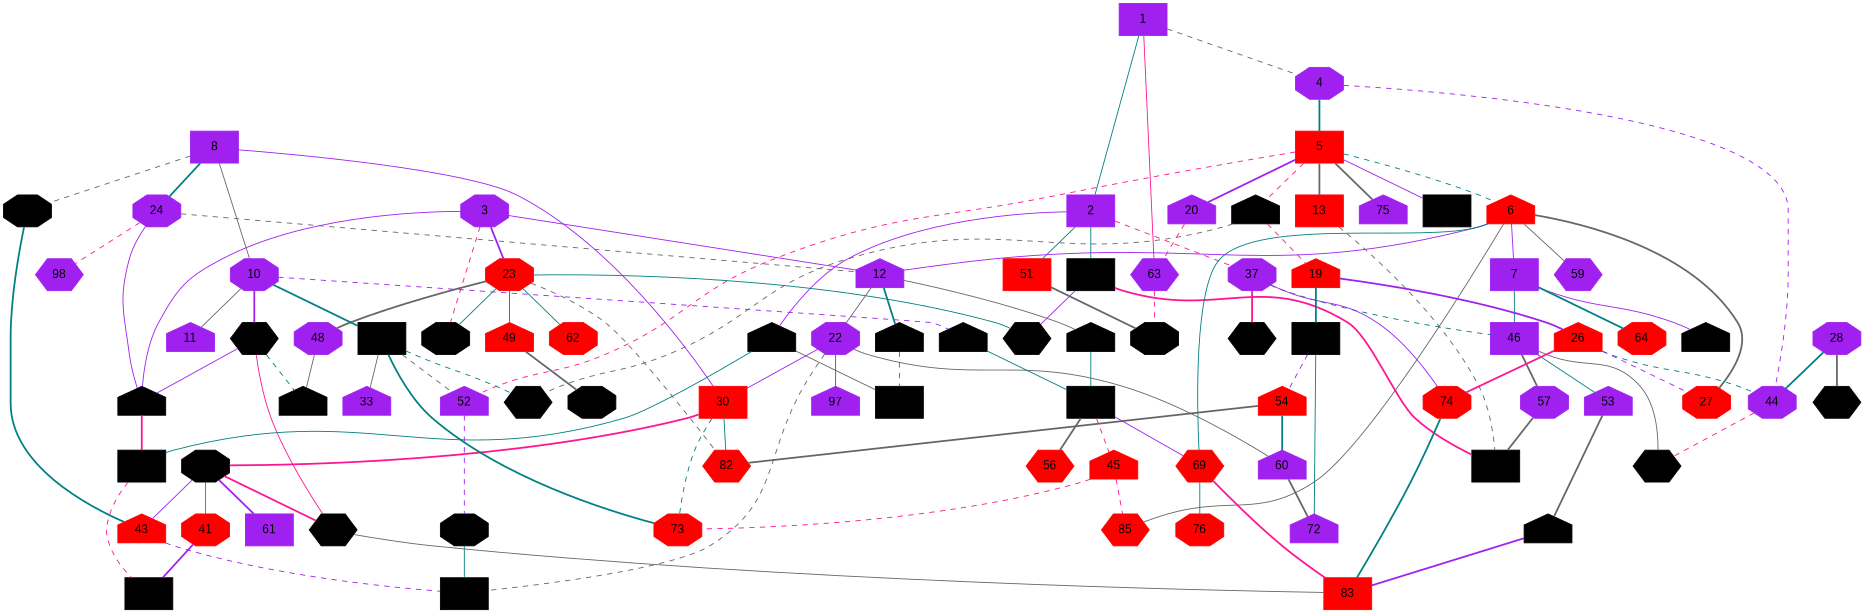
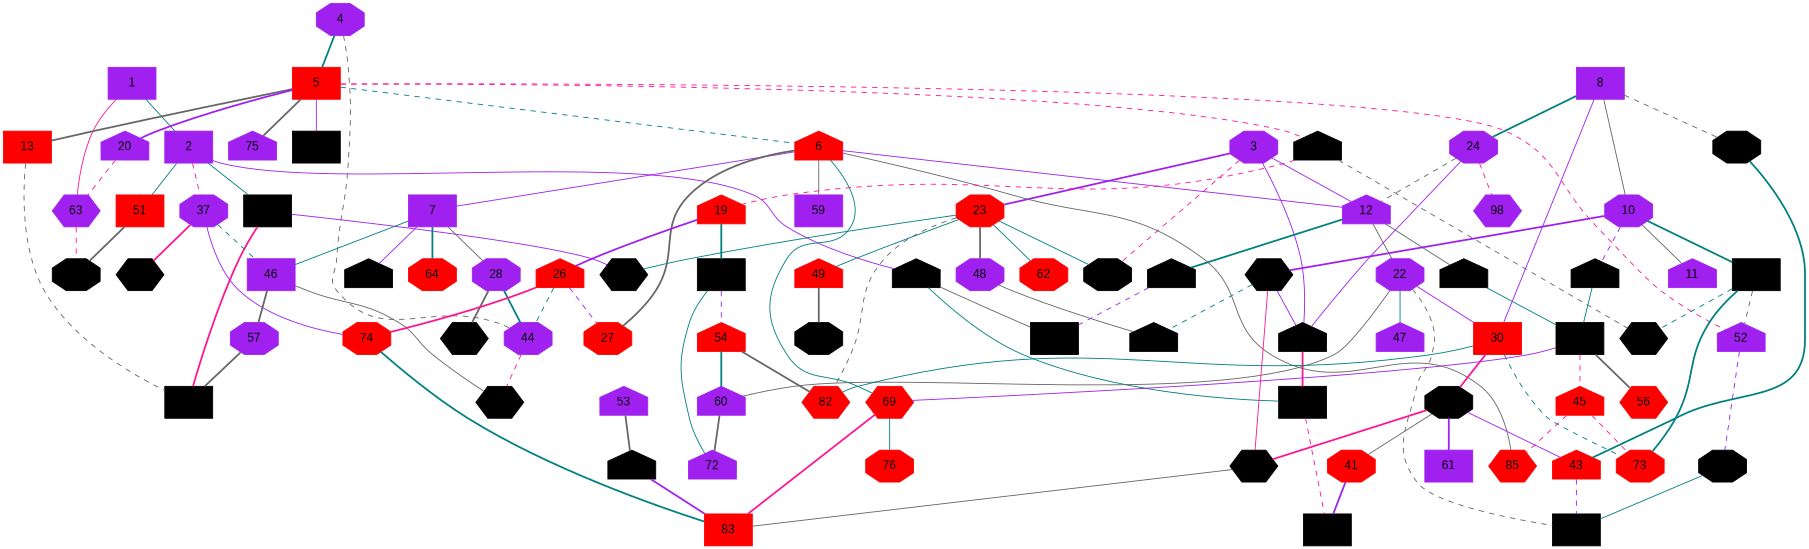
  graph {
    fontname="Liberation Sans"
    node [color=black fontname="Liberation Sans" shape=house style=filled]
    edge [color=gray40 fontname="Liberation Sans" style=solid]
    1 [color=purple shape=box]
    2 [color=purple shape=box]
    4 [color=purple shape=octagon]
    63 [color=purple shape=hexagon]
    31
    32 [shape=box]
    37 [color=purple shape=octagon]
    51 [color=red shape=box]
    3 [color=purple shape=octagon]
    12 [color=purple]
    23 [color=red shape=octagon]
    29
    79 [shape=octagon]
    5 [color=red shape=box]
    44 [color=purple shape=octagon]
    78 [shape=octagon]
    66 [shape=box]
    38 [shape=box]
    70 [shape=box]
    67 [shape=hexagon]
    46 [color=purple shape=box]
    74 [color=red shape=octagon]
    42 [shape=hexagon]
    14
    15
    22 [color=purple shape=octagon]
    48 [color=purple shape=octagon]
    49 [color=red]
    62 [color=red shape=octagon]
    82 [color=red shape=hexagon]
    6 [color=red]
    9
    13 [color=red shape=box]
    20 [color=purple]
    52 [color=purple]
    75 [color=purple]
    80 [shape=box]
    8 [color=purple shape=box]
    10 [color=purple shape=octagon]
    17 [shape=octagon]
    24 [color=purple shape=octagon]
    30 [color=red shape=box]
    50 [shape=hexagon]
    7 [color=purple shape=box]
    27 [color=red shape=octagon]
-   59 [color=purple shape=hexagon]
+   59 [color=purple shape=box]
    69 [color=red shape=hexagon]
    85 [color=red shape=hexagon]
    19 [color=red]
    36 [shape=hexagon]
    55 [shape=octagon]
    25
    28 [color=purple shape=octagon]
    64 [color=red shape=octagon]
    83 [color=red shape=box]
    76 [color=red shape=octagon]
    35 [shape=hexagon]
    53 [color=purple]
    57 [color=purple shape=octagon]
    11 [color=purple]
    16
    18 [shape=box]
    21 [shape=hexagon]
    43 [color=red]
    n65 [color=purple label=98 shape=hexagon]
    73 [color=red shape=octagon]
    34 [shape=octagon]
    26 [color=red]
    40 [shape=box]
    39 [shape=box]
-   33 [color=purple]
    71
    77 [shape=hexagon]
-   47 [color=purple label=97]
+   47 [color=purple]
    60 [color=purple]
    84 [shape=box]
    45 [color=red]
    56 [color=red shape=hexagon]
    72 [color=purple]
    54 [color=red]
    58 [shape=octagon]
    81 [shape=box]
    41 [color=red shape=octagon]
    61 [color=purple shape=box]
    65
    1 -- 2 [color=teal]
-   1 -- 4 [style=dashed]
    1 -- 63 [color=deeppink]
    2 -- 31 [color=purple]
    2 -- 32 [color=teal]
    2 -- 37 [color=deeppink style=dashed]
    2 -- 51 [color=teal]
    4 -- 5 [color=teal style=bold]
-   4 -- 44 [color=purple style=dashed]
+   4 -- 44 [style=dashed]
    63 -- 78 [color=deeppink style=dashed]
    31 -- 66
    31 -- 38 [color=teal]
    32 -- 70 [color=deeppink style=bold]
    32 -- 67 [color=purple]
    37 -- 46 [color=teal style=dashed]
    37 -- 74 [color=purple]
    37 -- 42 [color=deeppink style=bold]
    51 -- 78 [style=bold]
    3 -- 12 [color=purple]
    3 -- 23 [color=purple style=bold]
    3 -- 29 [color=purple]
    3 -- 79 [color=deeppink style=dashed]
    12 -- 14 [color=teal style=bold]
    12 -- 15
    12 -- 22
    23 -- 79 [color=teal]
    23 -- 67 [color=teal]
    23 -- 48 [style=bold]
    23 -- 49 [color=teal]
    23 -- 62 [color=teal]
    23 -- 82 [style=dashed]
    29 -- 38 [color=deeppink style=bold]
    5 -- 6 [color=teal style=dashed]
    5 -- 9 [color=deeppink style=dashed]
    5 -- 13 [style=bold]
    5 -- 20 [color=purple style=bold]
    5 -- 52 [color=deeppink style=dashed]
    5 -- 75 [style=bold]
    5 -- 80 [color=purple]
    44 -- 50 [color=deeppink style=dashed]
    38 -- 81 [color=deeppink style=dashed]
    46 -- 50
-   46 -- 53 [color=teal]
    46 -- 57 [style=bold]
    74 -- 83 [color=teal style=bold]
    14 -- 66 [color=purple style=dashed]
    15 -- 39 [color=teal]
    22 -- 30 [color=purple]
    22 -- 47 [color=teal]
    22 -- 60
    22 -- 84 [style=dashed]
    48 -- 71
    49 -- 58 [style=bold]
    6 -- 12 [color=purple]
    6 -- 7 [color=purple]
    6 -- 27 [style=bold]
    6 -- 59
    6 -- 69 [color=teal]
    6 -- 85
    9 -- 19 [color=deeppink style=dashed]
    9 -- 36 [style=dashed]
    13 -- 70 [style=dashed]
    20 -- 63 [color=deeppink style=dashed]
    52 -- 55 [color=purple style=dashed]
    8 -- 10
    8 -- 17 [style=dashed]
    8 -- 24 [color=teal style=bold]
    8 -- 30 [color=purple]
    10 -- 11
    10 -- 16 [color=purple style=dashed]
    10 -- 18 [color=teal style=bold]
    10 -- 21 [color=purple style=bold]
    17 -- 43 [color=teal style=bold]
    24 -- 12 [style=dashed]
    24 -- 29 [color=purple]
    24 -- n65 [color=deeppink style=dashed]
    30 -- 82 [color=teal]
    30 -- 73 [color=teal style=dashed]
    30 -- 34 [color=deeppink style=bold]
    7 -- 46 [color=teal]
    7 -- 25 [color=purple]
+   7 -- 28
    7 -- 64 [color=teal style=bold]
    69 -- 83 [color=deeppink style=bold]
    69 -- 76 [color=teal]
    19 -- 26 [color=purple style=bold]
    19 -- 40 [color=teal style=bold]
    55 -- 84 [color=teal]
    28 -- 44 [color=teal style=bold]
    28 -- 35 [style=bold]
    53 -- 65 [style=bold]
    57 -- 70 [style=bold]
    16 -- 39 [color=teal]
    18 -- 52 [style=dashed]
    18 -- 36 [color=teal style=dashed]
    18 -- 73 [color=teal style=bold]
-   18 -- 33
    21 -- 29 [color=purple]
    21 -- 71 [color=teal style=dashed]
    21 -- 77 [color=deeppink]
    43 -- 84 [color=purple style=dashed]
    34 -- 43 [color=purple]
    34 -- 77 [color=deeppink style=bold]
    34 -- 41
    34 -- 61 [color=purple style=bold]
    26 -- 44 [color=teal style=dashed]
    26 -- 74 [color=deeppink style=bold]
    26 -- 27 [color=purple style=dashed]
    40 -- 72 [color=teal]
    40 -- 54 [color=purple style=dashed]
    39 -- 69 [color=purple]
    39 -- 45 [color=deeppink style=dashed]
    39 -- 56 [style=bold]
    77 -- 83
    60 -- 72 [style=bold]
    45 -- 85 [color=deeppink style=dashed]
    45 -- 73 [color=deeppink style=dashed]
    54 -- 82 [style=bold]
    54 -- 60 [color=teal style=bold]
    41 -- 81 [color=purple style=bold]
    65 -- 83 [color=purple style=bold]
  }
